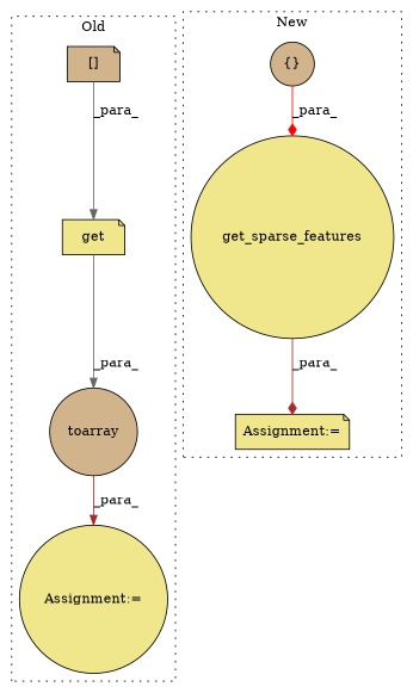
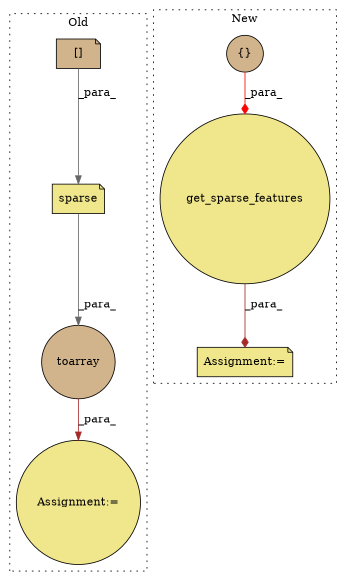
  digraph {
    node [a=32 fillcolor=khaki l=1 shape=circle style=filled]
    edge [arrowhead=normal color=brown]
    n1 [fillcolor=tan l=9 label=toarray s=2077]
-   n2 [l="4,1" label=get s="2045,2075" shape=note]
+   n2 [l="4,1" label=sparse s="2045,2075" shape=note]
    n3 [a=2 fillcolor=tan l="21,1" label="[]" s="2049,2074" shape=note]
    n4 [a=7 label="Assignment:=" s=2031]
    n5 [l="20,1" label=get_sparse_features s="1872,1908"]
    n6 [a=4 fillcolor=tan l=2 label="{}" s=1906]
    n7 [a=7 label="Assignment:=" s=1858 shape=note]
    subgraph cluster_1 {
      label=Old
      style=dotted
      n1
      n2
      n3
      n4
    }
    subgraph cluster_2 {
      label=New
      style=dotted
      n5
      n6
      n7
    }
    n1 -> n4 [label=_para_]
    n2 -> n1 [color=gray40 label=_para_]
    n3 -> n2 [color=gray40 label=_para_]
    n5 -> n7 [arrowhead=diamond label=_para_]
    n6 -> n5 [arrowhead=diamond color=red label=_para_]
  }
